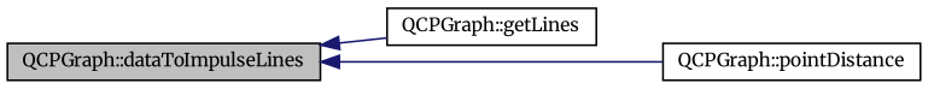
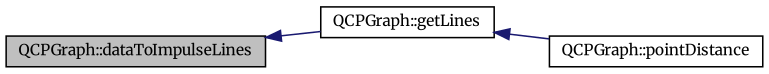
  digraph {
    fontname=Merriweather
    rankdir=LR
    node [color=black fillcolor=white fontname=Merriweather fontsize=10 shape=record style=filled]
    edge [color=midnightblue dir=back fontname=Merriweather fontsize=10 labelfontname=Helvetica labelfontsize=10 style=solid]
    n1 [fillcolor=grey75 fontcolor=black height=0.2 label="QCPGraph::dataToImpulseLines" width=0.4]
    n2 [height=0.2 label="QCPGraph::getLines" width=0.4]
    n3 [height=0.2 label="QCPGraph::pointDistance" width=0.4]
    n1 -> n2
-   n1 -> n3
+   n2 -> n3
  }
